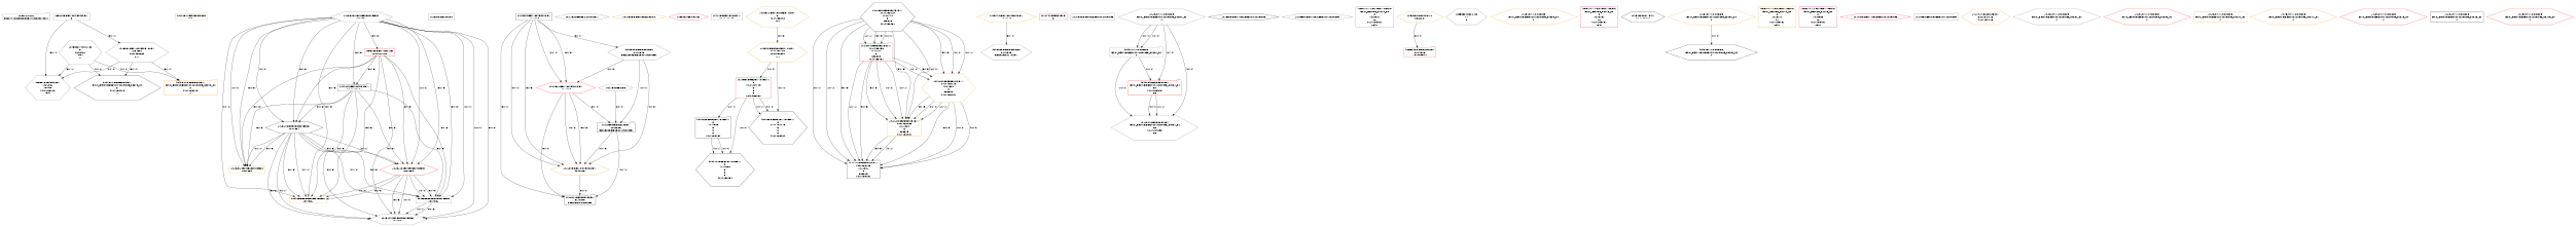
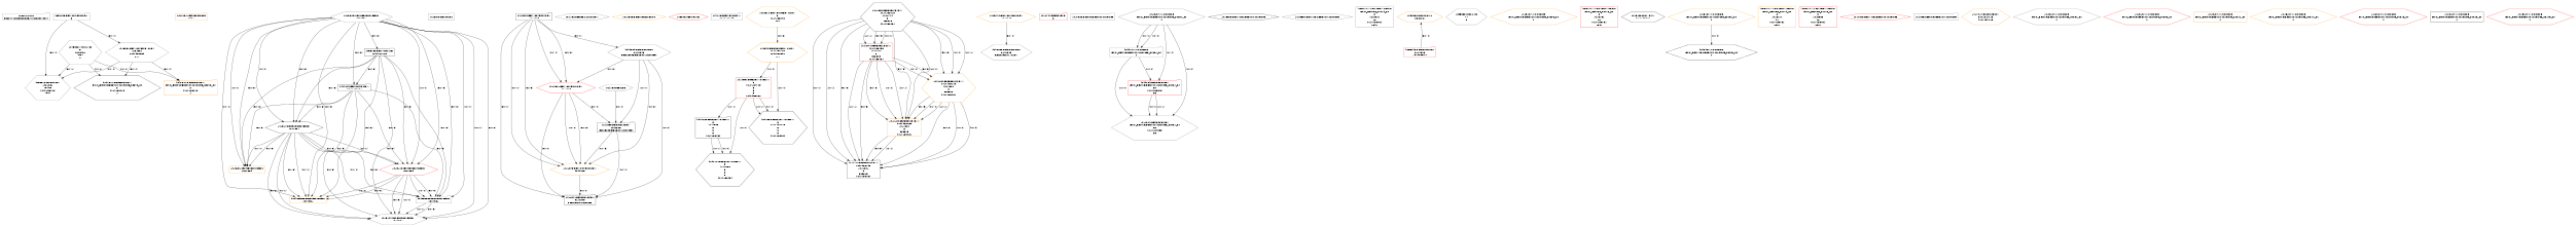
  digraph {
    fontname=Lato
    node [color=gray40 fontname=Lato shape=hexagon]
    edge [fontname=Lato]
    n1 [label="6850628.main\n00387769c80edbfd05472abda517cd17" shape=folder]
    n2 [label="4354480.GetModuleHandleW\n0" shape=folder]
    n3 [label="4243306.GetModuleFileNameW\n4194304\n2147408904\n522"]
    n4 [label="4250073.LoadStringW\n4194304\n65485\n2147409468\n4096"]
    n5 [color=black label="4247567.GetLocaleInfoW\nretval_GetUserDefaultUILanguage_33078_32\n3\n2147408268\n4"]
    n6 [color=darkorange label="4247567.GetLocaleInfoW\nretval_GetUserDefaultUILanguage_33079_32\n3\n2147408268\n4" shape=folder]
    n7 [color=darkorange label="6844434.SetThreadLocale\n1024" shape=folder]
    n8 [label="4243965.InitializeCriticalSection\n6917004"]
-   n9 [color=red label="4250188.GetSystemInfo\n2147417660" shape=folder]
+   n9 [color=black label="4250188.GetSystemInfo\n2147417660" shape=folder]
    n10 [color=black label="4214413.GetStartupInfoW\n2147417624" shape=folder]
    n11 [color=black label="4245418.EnterCriticalSection\n6917004"]
    n12 [color=red label="4245469.LeaveCriticalSection\n6917004"]
    n13 [color=darkorange label="4244205.DeleteCriticalSection\n6917004" shape=folder]
    n14 [color=darkorange label="4245454.LeaveCriticalSection\n6917004" shape=folder]
    n15 [label="4245580.EnterCriticalSection\n6917004" shape=folder]
    n16 [label="4245621.LeaveCriticalSection\n6917004"]
    n17 [label="4243979.GetVersion\n" shape=folder]
    n18 [color=black label="4244018.GetModuleHandleW\n4244120" shape=folder]
    n19 [label="4244024.GetProcAddress\n9441320\nGetThreadPreferredUILanguages"]
    n20 [color=red label="4244044.GetModuleHandleW\n4244120"]
    n21 [color=darkorange label="4244070.GetModuleHandleW\n4244120"]
    n22 [color=black label="4244076.GetProcAddress\n9441320\nGetThreadUILanguage" shape=folder]
    n23 [color=black label="4244050.GetProcAddress\n9441320\nSetThreadPreferredUILanguages" shape=folder]
    n24 [label="6844540.GetCommandLineW\n"]
    n25 [label="6844560.GetACP\n"]
    n26 [color=darkorange label="6844580.GetCurrentThreadId\n"]
    n27 [color=red label="4250204.GetVersion\n"]
    n28 [label="4276690.GetVersionExW\n2147417420" shape=folder]
    n29 [color=darkorange label="4248064.GetModuleFileNameW\n0\n2147408370\n261"]
    n30 [color=darkorange label="4245785.GetLongPathNameW\n2147407710\n2147406542\n261"]
    n31 [color=red label="4246556.RegQueryValueExW\n0\n2147407710\n0\n0\n0\n2147408232" shape=folder]
    n32 [color=black label="4246599.RegQueryValueExW\n0\n2147407710\n0\n0\n0\n2147408232"]
    n33 [label="4215383.VirtualAlloc\n0\n1310704\n4096\n4"]
    n34 [color=black label="4246338.RegOpenKeyExW\n2147483649\n4246772\n0\n983065\n2147408236"]
    n35 [color=red label="4246372.RegOpenKeyExW\n2147483650\n4246772\n0\n983065\n2147408236" shape=folder]
    n36 [color=darkorange label="4246402.RegOpenKeyExW\n2147483649\n4246832\n0\n983065\n2147408236"]
    n37 [color=darkorange label="4246432.RegOpenKeyExW\n2147483650\n4246832\n0\n983065\n2147408236" shape=folder]
    n38 [color=black label="4246462.RegOpenKeyExW\n2147483649\n4246884\n0\n983065\n2147408236" shape=folder]
    n39 [color=darkorange label="4245741.GetModuleHandleW\n4246160"]
    n40 [label="4245758.GetProcAddress\n9441320\nGetLongPathNameW"]
    n41 [color=black label="4246635.RegQueryValueExW\n0\n4247000\n0\n0\n0\n2147408232" shape=folder]
    n42 [color=black label="4246676.RegQueryValueExW\n0\n4247000\n0\n0\n0\n2147408232"]
    n43 [color=red label="4246722.RegCloseKey\n0" shape=folder]
    n44 [label="4247883.GetUserDefaultUILanguage\n" shape=folder]
    n45 [label="4245487.IsValidLocale\nretval_GetUserDefaultUILanguage_32896_32\n2"]
    n46 [label="4244766.IsValidLocale\nretval_GetUserDefaultUILanguage_32896_32\n2" shape=folder]
    n47 [color=red label="4244794.GetLocaleInfoW\nretval_GetUserDefaultUILanguage_32896_32\n89\n2147408070\n85" shape=folder]
    n48 [label="4244811.GetLocaleInfoW\nretval_GetUserDefaultUILanguage_32896_32\n90\n2147407900\n85"]
    n49 [color=black label="4245525.GetSystemDefaultUILanguage\n"]
    n50 [label="4245552.GetSystemDefaultUILanguage\n"]
    n51 [label="4250171.MultiByteToWideChar\nretval_GetACP_32774_32\n0\n4243924\n10\n2147403704\n2047" shape=folder]
    n52 [color=darkorange label="4254893.LoadLibraryA\nuser32.dll"]
    n53 [color=red label="4255148.GetProcAddress\n9441340\nMessageBoxA" shape=folder]
    n54 [label="4255003.LocalAlloc\n64\n8"]
    n55 [color=darkorange label="4245487.IsValidLocale\nretval_GetUserDefaultUILanguage_32899_32\n2"]
    n56 [color=red label="4250171.MultiByteToWideChar\nretval_GetACP_32773_32\n0\n4243604\n10\n2147403704\n2047" shape=folder]
    n57 [color=black label="4245683.CharNextW\n2147407716"]
    n58 [color=darkorange label="4245487.IsValidLocale\nretval_GetUserDefaultUILanguage_33154_32\n2"]
    n59 [color=black label="4245487.IsValidLocale\nretval_GetSystemDefaultUILanguage_33254_32\n2"]
    n60 [color=darkorange label="4250171.MultiByteToWideChar\nretval_GetACP_32774_32\n0\n4243616\n14\n2147403704\n2047" shape=folder]
    n61 [color=red label="4250171.MultiByteToWideChar\nretval_GetACP_32773_32\n0\n4243508\n10\n2147403704\n2047" shape=folder]
    n62 [color=red label="4247923.GetSystemDefaultUILanguage\n"]
    n63 [label="4247558.GetUserDefaultUILanguage\n" shape=folder]
    n64 [color=darkorange label="4247247.FindFirstFileW\n3224341740\n2147407640"]
    n65 [label="4245487.IsValidLocale\nretval_GetUserDefaultUILanguage_32897_32\n2"]
    n66 [color=red label="4245487.IsValidLocale\nretval_GetUserDefaultUILanguage_32898_32\n2"]
    n67 [color=darkorange label="4245487.IsValidLocale\nretval_GetUserDefaultUILanguage_32941_32\n2" shape=folder]
    n68 [color=darkorange label="4245487.IsValidLocale\nretval_GetUserDefaultUILanguage_32942_32\n2"]
    n69 [color=red label="4245487.IsValidLocale\nretval_GetUserDefaultUILanguage_32943_32\n2"]
    n70 [color=black label="4245487.IsValidLocale\nretval_GetUserDefaultUILanguage_32945_32\n2" shape=folder]
    n71 [color=red label="4245487.IsValidLocale\nretval_GetUserDefaultUILanguage_33465_32\n2"]
    n2 -> n3 [label="(0-->1)"]
    n2 -> n4 [label="(0-->1)"]
    n3 -> n4 [label="(1-->1)"]
    n3 -> n5 [label="(0-->2)"]
    n3 -> n6 [label="(0-->2)"]
    n8 -> n9 [label="(0-->0)"]
    n8 -> n10 [label="(0-->0)"]
    n8 -> n11 [label="(1-->1)"]
    n8 -> n11 [label="(0-->0)"]
    n8 -> n12 [label="(1-->1)"]
    n8 -> n12 [label="(0-->0)"]
    n8 -> n13 [label="(1-->1)"]
    n8 -> n13 [label="(0-->0)"]
    n8 -> n14 [label="(1-->1)"]
    n8 -> n14 [label="(0-->0)"]
    n8 -> n15 [label="(1-->1)"]
    n8 -> n15 [label="(0-->0)"]
    n8 -> n16 [label="(1-->1)"]
    n8 -> n16 [label="(0-->0)"]
    n9 -> n10 [label="(0-->0)"]
    n9 -> n11 [label="(0-->0)"]
    n9 -> n12 [label="(0-->0)"]
    n9 -> n13 [label="(0-->0)"]
    n9 -> n14 [label="(0-->0)"]
    n9 -> n15 [label="(0-->0)"]
    n9 -> n16 [label="(0-->0)"]
    n10 -> n11 [label="(0-->0)"]
    n10 -> n12 [label="(0-->0)"]
    n10 -> n13 [label="(0-->0)"]
    n10 -> n14 [label="(0-->0)"]
    n10 -> n15 [label="(0-->0)"]
    n10 -> n16 [label="(0-->0)"]
    n11 -> n12 [label="(1-->1)"]
    n11 -> n12 [label="(0-->0)"]
    n11 -> n13 [label="(1-->1)"]
    n11 -> n13 [label="(0-->0)"]
    n11 -> n14 [label="(1-->1)"]
    n11 -> n14 [label="(0-->0)"]
    n11 -> n15 [label="(1-->1)"]
    n11 -> n15 [label="(0-->0)"]
    n11 -> n16 [label="(1-->1)"]
    n11 -> n16 [label="(0-->0)"]
    n12 -> n13 [label="(1-->1)"]
    n12 -> n13 [label="(0-->0)"]
    n12 -> n15 [label="(1-->1)"]
    n12 -> n15 [label="(0-->0)"]
    n12 -> n16 [label="(1-->1)"]
    n12 -> n16 [label="(0-->0)"]
    n15 -> n16 [label="(1-->1)"]
    n15 -> n16 [label="(0-->0)"]
    n18 -> n19 [label="(0-->1)"]
    n18 -> n20 [label="(1-->1)"]
    n18 -> n20 [label="(0-->0)"]
    n18 -> n21 [label="(1-->1)"]
    n18 -> n21 [label="(0-->0)"]
    n18 -> n22 [label="(0-->1)"]
    n19 -> n20 [label="(1-->0)"]
    n19 -> n21 [label="(1-->0)"]
+   n19 -> n22 [label="(1-->1)"]
    n19 -> n23 [label="(1-->1)"]
    n20 -> n21 [label="(1-->1)"]
    n20 -> n21 [label="(0-->0)"]
    n20 -> n22 [label="(0-->1)"]
    n20 -> n23 [label="(0-->1)"]
    n21 -> n22 [label="(0-->1)"]
    n23 -> n21 [label="(1-->0)"]
    n23 -> n22 [label="(1-->1)"]
    n25 -> n23 [label="(0-->1)"]
    n29 -> n30 [label="(3-->3)"]
    n30 -> n31 [label="(1-->2)"]
    n30 -> n32 [label="(1-->2)"]
    n31 -> n32 [label="(2-->2)"]
    n31 -> n32 [label="(6-->6)"]
    n31 -> n41 [label="(6-->6)"]
    n31 -> n42 [label="(6-->6)"]
    n33 -> n4 [label="(3-->4)"]
    n33 -> n5 [label="(4-->4)"]
    n33 -> n6 [label="(4-->4)"]
    n34 -> n35 [label="(2-->2)"]
    n34 -> n35 [label="(4-->4)"]
    n34 -> n35 [label="(5-->5)"]
    n34 -> n36 [label="(1-->1)"]
    n34 -> n36 [label="(4-->4)"]
    n34 -> n36 [label="(5-->5)"]
    n34 -> n37 [label="(4-->4)"]
    n34 -> n37 [label="(5-->5)"]
    n34 -> n38 [label="(1-->1)"]
    n34 -> n38 [label="(4-->4)"]
    n34 -> n38 [label="(5-->5)"]
    n35 -> n36 [label="(4-->4)"]
    n35 -> n36 [label="(5-->5)"]
    n35 -> n37 [label="(1-->1)"]
    n35 -> n37 [label="(4-->4)"]
    n35 -> n37 [label="(5-->5)"]
    n35 -> n38 [label="(4-->4)"]
    n35 -> n38 [label="(5-->5)"]
    n36 -> n37 [label="(2-->2)"]
    n36 -> n37 [label="(4-->4)"]
    n36 -> n37 [label="(5-->5)"]
    n36 -> n38 [label="(1-->1)"]
    n36 -> n38 [label="(4-->4)"]
    n36 -> n38 [label="(5-->5)"]
    n37 -> n38 [label="(4-->4)"]
    n37 -> n38 [label="(5-->5)"]
    n39 -> n40 [label="(0-->1)"]
    n41 -> n42 [label="(2-->2)"]
    n41 -> n42 [label="(6-->6)"]
    n45 -> n46 [label="(1-->1)"]
    n45 -> n46 [label="(2-->2)"]
    n45 -> n47 [label="(1-->1)"]
    n45 -> n48 [label="(1-->1)"]
    n46 -> n47 [label="(1-->1)"]
    n46 -> n48 [label="(1-->1)"]
    n47 -> n48 [label="(1-->1)"]
    n47 -> n48 [label="(4-->4)"]
-   n52 -> n53 [label="(0-->1)"]
+   n53 -> n52 [label="(0-->1)"]
    n58 -> n59 [label="(2-->2)"]
  }
